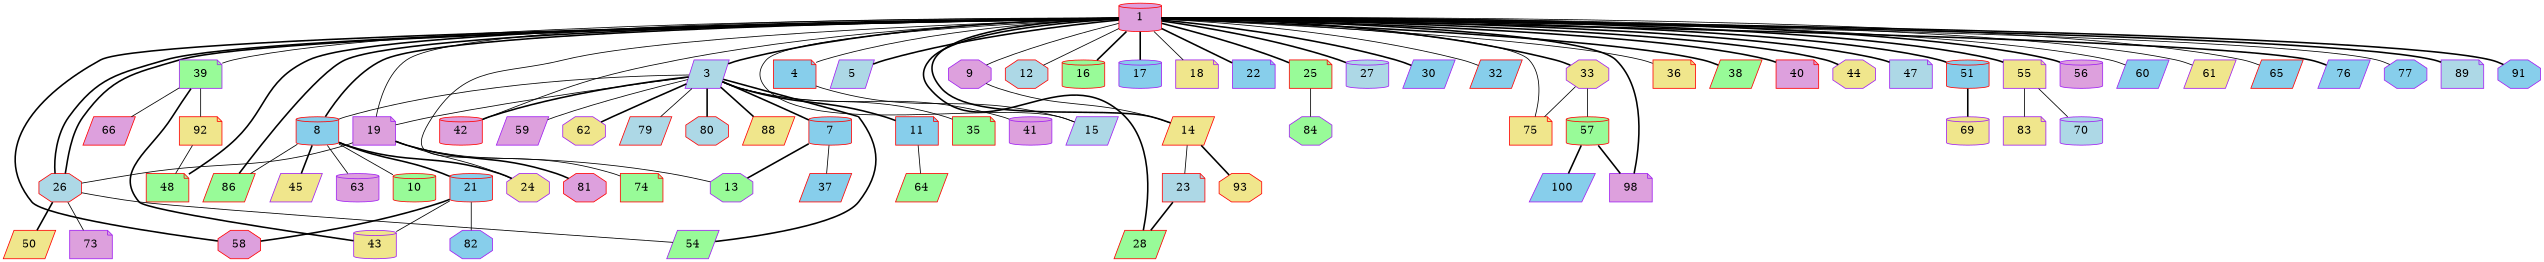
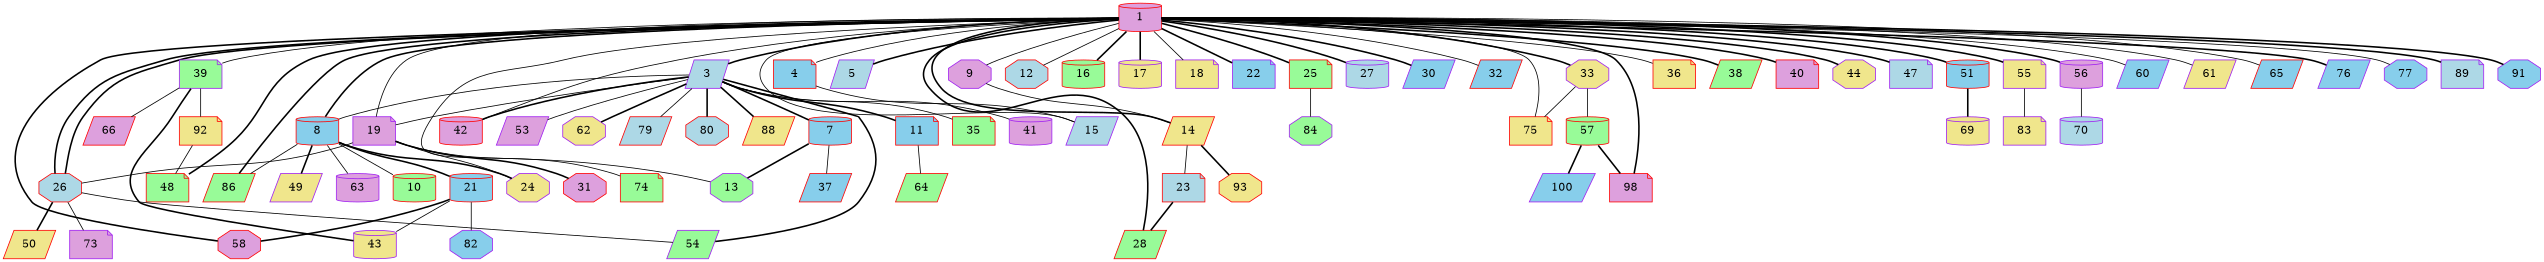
  graph {
    fontname="DejaVu Serif"
    node [color=red fillcolor=skyblue fontname="DejaVu Serif" shape=parallelogram style=filled]
    edge [fontname="DejaVu Serif" style=bold]
    1 [fillcolor=plum shape=cylinder super="+2"]
    3 [color=purple fillcolor=lightblue super="+6"]
    4 [shape=note super="+95"]
    5 [color=purple fillcolor=lightblue super="+96"]
    8 [shape=cylinder super="+29"]
    9 [color=purple fillcolor=plum shape=octagon]
    12 [fillcolor=lightblue shape=octagon]
    13 [color=purple fillcolor=palegreen shape=octagon]
    14 [fillcolor=khaki]
    15 [color=purple fillcolor=lightblue super="+34"]
    16 [fillcolor=palegreen shape=cylinder]
-   17 [color=purple shape=cylinder]
+   17 [color=purple fillcolor=khaki shape=cylinder]
    18 [color=purple fillcolor=khaki shape=note]
    19 [color=purple fillcolor=plum shape=note super="+20"]
    22 [color=purple shape=note]
    25 [fillcolor=palegreen shape=note super="+45"]
    26 [fillcolor=lightblue shape=octagon super="+85"]
    27 [color=purple fillcolor=lightblue shape=cylinder]
    28 [fillcolor=palegreen super="+87"]
    30 [color=purple]
    32
    33 [color=purple fillcolor=khaki shape=octagon]
    36 [fillcolor=khaki shape=note]
    38 [fillcolor=palegreen super="+99"]
    39 [color=purple fillcolor=palegreen shape=note super="+52"]
    40 [fillcolor=plum shape=note]
    42 [fillcolor=plum shape=cylinder super="+71"]
    44 [color=purple fillcolor=khaki shape=octagon]
    47 [color=purple fillcolor=lightblue shape=note]
    48 [fillcolor=palegreen shape=note]
    51 [shape=cylinder]
    55 [color=purple fillcolor=khaki shape=note]
    56 [color=purple fillcolor=plum shape=cylinder]
    58 [fillcolor=plum shape=octagon]
    60 [color=purple]
    61 [color=purple fillcolor=khaki]
    65
    75 [fillcolor=khaki shape=note super="+78"]
    76 [color=purple]
    77 [color=purple shape=octagon]
    86 [fillcolor=palegreen]
    89 [color=purple fillcolor=lightblue shape=note]
    91 [color=purple shape=octagon]
-   98 [color=purple fillcolor=plum shape=note]
+   98 [fillcolor=plum shape=note]
    7 [shape=cylinder super="+59"]
    11 [shape=note super="+41"]
    35 [fillcolor=palegreen shape=note]
    n48 [color=purple fillcolor=plum label=41 shape=cylinder]
-   53 [color=purple fillcolor=plum label=59]
+   53 [color=purple fillcolor=plum]
    54 [color=purple fillcolor=palegreen]
    62 [color=purple fillcolor=khaki shape=octagon]
    79 [fillcolor=lightblue]
    80 [fillcolor=lightblue shape=octagon super="+82"]
    88 [fillcolor=khaki]
    10 [fillcolor=palegreen shape=cylinder]
    21 [shape=cylinder super="+72"]
    24 [color=purple fillcolor=khaki shape=octagon super="+90"]
-   49 [color=purple fillcolor=khaki label=45]
+   49 [color=purple fillcolor=khaki]
    63 [color=purple fillcolor=plum shape=cylinder]
    23 [fillcolor=lightblue shape=note]
    93 [fillcolor=khaki shape=octagon super="+97"]
-   31 [fillcolor=plum shape=octagon label=81]
+   31 [fillcolor=plum shape=octagon]
    74 [fillcolor=palegreen shape=note]
    84 [color=purple fillcolor=palegreen shape=octagon]
    50 [fillcolor=khaki]
    73 [color=purple fillcolor=plum shape=note]
    57 [fillcolor=palegreen shape=cylinder super="+68"]
    43 [color=purple fillcolor=khaki shape=cylinder]
    66 [fillcolor=plum]
    92 [fillcolor=khaki shape=note]
    69 [color=purple fillcolor=khaki shape=cylinder]
    70 [color=purple fillcolor=lightblue shape=cylinder]
    83 [color=purple fillcolor=khaki shape=note super="+94"]
    100 [color=purple]
    37
    64 [fillcolor=palegreen]
    n77 [color=purple label=82 shape=octagon]
    1 -- 3 [weight=2]
    1 -- 4 [style=solid]
    1 -- 5
    1 -- 8
    1 -- 9 [style=solid]
    1 -- 12 [style=solid]
    1 -- 13 [style=solid]
    1 -- 14
    1 -- 15 [style=solid]
    1 -- 16
    1 -- 17
    1 -- 18 [style=solid]
    1 -- 19 [style=solid]
    1 -- 22
    1 -- 25
    1 -- 26 [weight=2]
    1 -- 26
    1 -- 27
    1 -- 28 [weight=2]
    1 -- 30
    1 -- 32 [style=solid]
    1 -- 33
    1 -- 36 [style=solid]
    1 -- 38
    1 -- 39 [style=solid weight=2]
    1 -- 40
    1 -- 42 [style=solid weight=2]
    1 -- 44
    1 -- 47
    1 -- 48
    1 -- 51
    1 -- 55
    1 -- 56
    1 -- 58
    1 -- 60 [style=solid]
    1 -- 61 [style=solid]
    1 -- 65 [style=solid]
    1 -- 75 [style=solid]
    1 -- 76
    1 -- 77 [style=solid]
    1 -- 86
    1 -- 89
    1 -- 91
    1 -- 98
    3 -- 8 [style=solid]
    3 -- 19 [style=solid]
    3 -- 42
    3 -- 7
    3 -- 11 [weight=2]
    3 -- 35 [style=solid]
    3 -- n48 [style=solid]
    3 -- 53 [style=solid]
    3 -- 54
    3 -- 62
    3 -- 79 [style=solid]
    3 -- 80
    3 -- 88
    4 -- 15 [style=solid]
    8 -- 86 [style=solid]
    8 -- 10 [style=solid]
    8 -- 21
    8 -- 24
    8 -- 49
    8 -- 63 [style=solid]
    9 -- 14 [style=solid]
    14 -- 23 [style=solid]
    14 -- 93
    19 -- 26 [style=solid]
    19 -- 24 [style=solid weight=2]
    19 -- 31
    19 -- 74 [style=solid]
    25 -- 84 [style=solid]
    26 -- 54 [style=solid]
    26 -- 50
    26 -- 73 [style=solid]
    33 -- 75 [style=solid]
    33 -- 57 [style=solid]
    39 -- 43
    39 -- 66 [style=solid]
    39 -- 92 [style=solid]
    51 -- 69
-   55 -- 70 [style=solid]
+   56 -- 70 [style=solid]
    55 -- 83 [style=solid]
    7 -- 13
    7 -- 37 [style=solid]
    11 -- 64 [style=solid]
    21 -- 58
    21 -- 43 [style=solid]
    21 -- n77 [style=solid]
    23 -- 28
    57 -- 98
    57 -- 100
    92 -- 48 [style=solid]
  }
